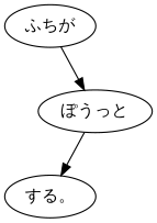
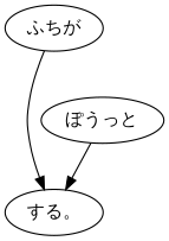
  digraph {
    fontname="PT Serif"
    node [fontname="PT Serif"]
    edge [fontname="PT Serif"]
    n1 [label="ふちが"]
    n2 [label="する。"]
    n3 [label="ぽうっと"]
-   n1 -> n3
+   n1 -> n2
    n3 -> n2
  }
